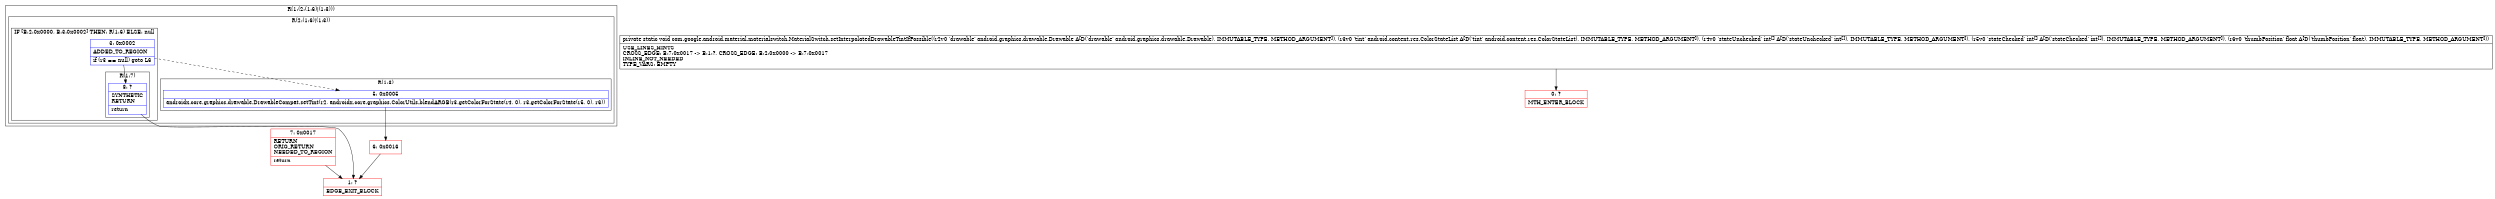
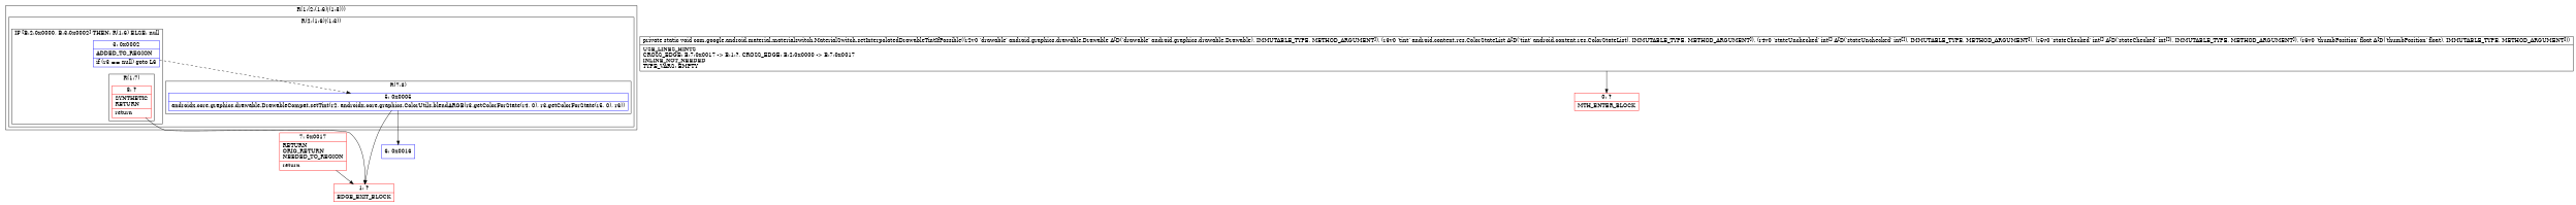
  digraph {
    node [color=red shape=record]
-   n1 [color=blue label="{8\:\ ?|SYNTHETIC\lRETURN\l|return\l}"]
+   n1 [label="{8\:\ ?|SYNTHETIC\lRETURN\l|return\l}"]
    n2 [color=blue label="{3\:\ 0x0002|ADDED_TO_REGION\l|if (r3 == null) goto L6\l}"]
    n3 [color=blue label="{5\:\ 0x0005|androidx.core.graphics.drawable.DrawableCompat.setTint(r2, androidx.core.graphics.ColorUtils.blendARGB(r3.getColorForState(r4, 0), r3.getColorForState(r5, 0), r6))\l}"]
    n4 [label="{1\:\ ?|EDGE_EXIT_BLOCK\l}"]
-   n5 [label="{6\:\ 0x0016}"]
+   n5 [color=blue label="{6\:\ 0x0016}"]
    n6 [label="{7\:\ 0x0017|RETURN\lORIG_RETURN\lNEEDED_TO_REGION\l|return\l}"]
    n7 [label="{0\:\ ?|MTH_ENTER_BLOCK\l}"]
    n8 [label="{private static void com.google.android.material.materialswitch.MaterialSwitch.setInterpolatedDrawableTintIfPossible((r2v0 'drawable' android.graphics.drawable.Drawable A[D('drawable' android.graphics.drawable.Drawable), IMMUTABLE_TYPE, METHOD_ARGUMENT]), (r3v0 'tint' android.content.res.ColorStateList A[D('tint' android.content.res.ColorStateList), IMMUTABLE_TYPE, METHOD_ARGUMENT]), (r4v0 'stateUnchecked' int[] A[D('stateUnchecked' int[]), IMMUTABLE_TYPE, METHOD_ARGUMENT]), (r5v0 'stateChecked' int[] A[D('stateChecked' int[]), IMMUTABLE_TYPE, METHOD_ARGUMENT]), (r6v0 'thumbPosition' float A[D('thumbPosition' float), IMMUTABLE_TYPE, METHOD_ARGUMENT]))  | USE_LINES_HINTS\lCROSS_EDGE: B:7:0x0017 \-\> B:1:?, CROSS_EDGE: B:2:0x0000 \-\> B:7:0x0017\lINLINE_NOT_NEEDED\lTYPE_VARS: EMPTY\l}" color=""]
    subgraph cluster_1 {
      label="R(1:(2:(1:6)|(1:3)))"
      subgraph cluster_2 {
        label="R(2:(1:6)|(1:3))"
        subgraph cluster_3 {
          label="IF [B:2:0x0000, B:3:0x0002] THEN: R(1:6) ELSE: null"
          n2
          subgraph cluster_4 {
            label="R(1:7)"
            n1
          }
        }
        subgraph cluster_5 {
-         label="R(1:3)"
+         label="R(7:3)"
          n3
        }
      }
    }
    n1 -> n4
-   n2 -> n1
    n2 -> n3 [style=dashed]
    n3 -> n5
-   n5 -> n4
+   n3 -> n4
    n6 -> n4
    n8 -> n7
  }
